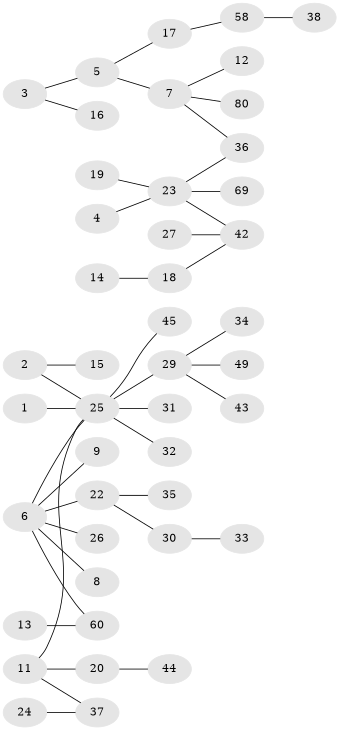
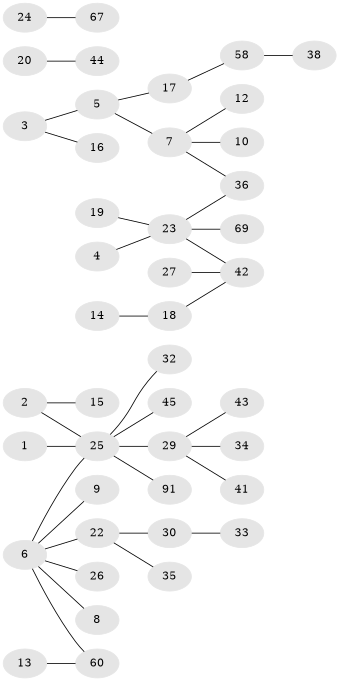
  graph {
    rankdir=LR
    node [color=gray90 style=filled]
    edge [weight=1.0]
    1
    25
    23
    36
    42
    n6 [label=69]
    29
-   31
+   31 [label=91]
    32
    45
    2
    15
    3
    16
    5
    7
-   10 [label=80]
+   10
    12
    4
    17
    n21 [label=58]
    6
    8
    9
    22
    26
    n27 [label=60]
    30
    35
    33
-   11
    20
-   37
+   37 [label=67]
    44
    13
    14
    18
    38
    19
    24
    34
-   41 [label=49]
+   41
    43
    27
    1 -- 25
    25 -- 29
    25 -- 31
    25 -- 32
    25 -- 45
    23 -- 36
    23 -- 42
    23 -- n6
    29 -- 34
    29 -- 41
    29 -- 43
    2 -- 25
    2 -- 15
    3 -- 16
    3 -- 5
    5 -- 7
    5 -- 17
    7 -- 36
    7 -- 10
    7 -- 12
    4 -- 23
    17 -- n21
    n21 -- 38
    6 -- 25
    6 -- 8
    6 -- 9
    6 -- 22
    6 -- 26
    6 -- n27
    22 -- 30
    22 -- 35
    30 -- 33
-   11 -- 25
-   11 -- 20
-   11 -- 37
    20 -- 44
    13 -- n27
    14 -- 18
    18 -- 42
    19 -- 23
    24 -- 37
    27 -- 42
  }
